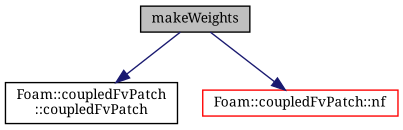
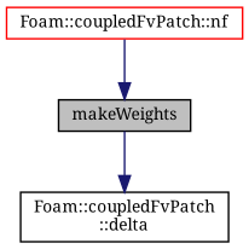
  digraph {
    fontname="Noto Serif"
    rankdir=TB
    node [color=black fontname="Noto Serif" fontsize=10 shape=record]
    edge [color=midnightblue fontname="Noto Serif" fontsize=10 labelfontname=FreeSans labelfontsize=10 style=solid]
    n1 [fillcolor=grey75 fontcolor=black height=0.2 label=makeWeights style=filled width=0.4]
-   n2 [height=0.2 label="Foam::coupledFvPatch\l::coupledFvPatch" width=0.4]
+   n2 [height=0.2 label="Foam::coupledFvPatch\l::delta" width=0.4]
    n3 [color=red height=0.2 label="Foam::coupledFvPatch::nf" width=0.4]
    n1 -> n2
-   n1 -> n3
+   n3 -> n1
  }
